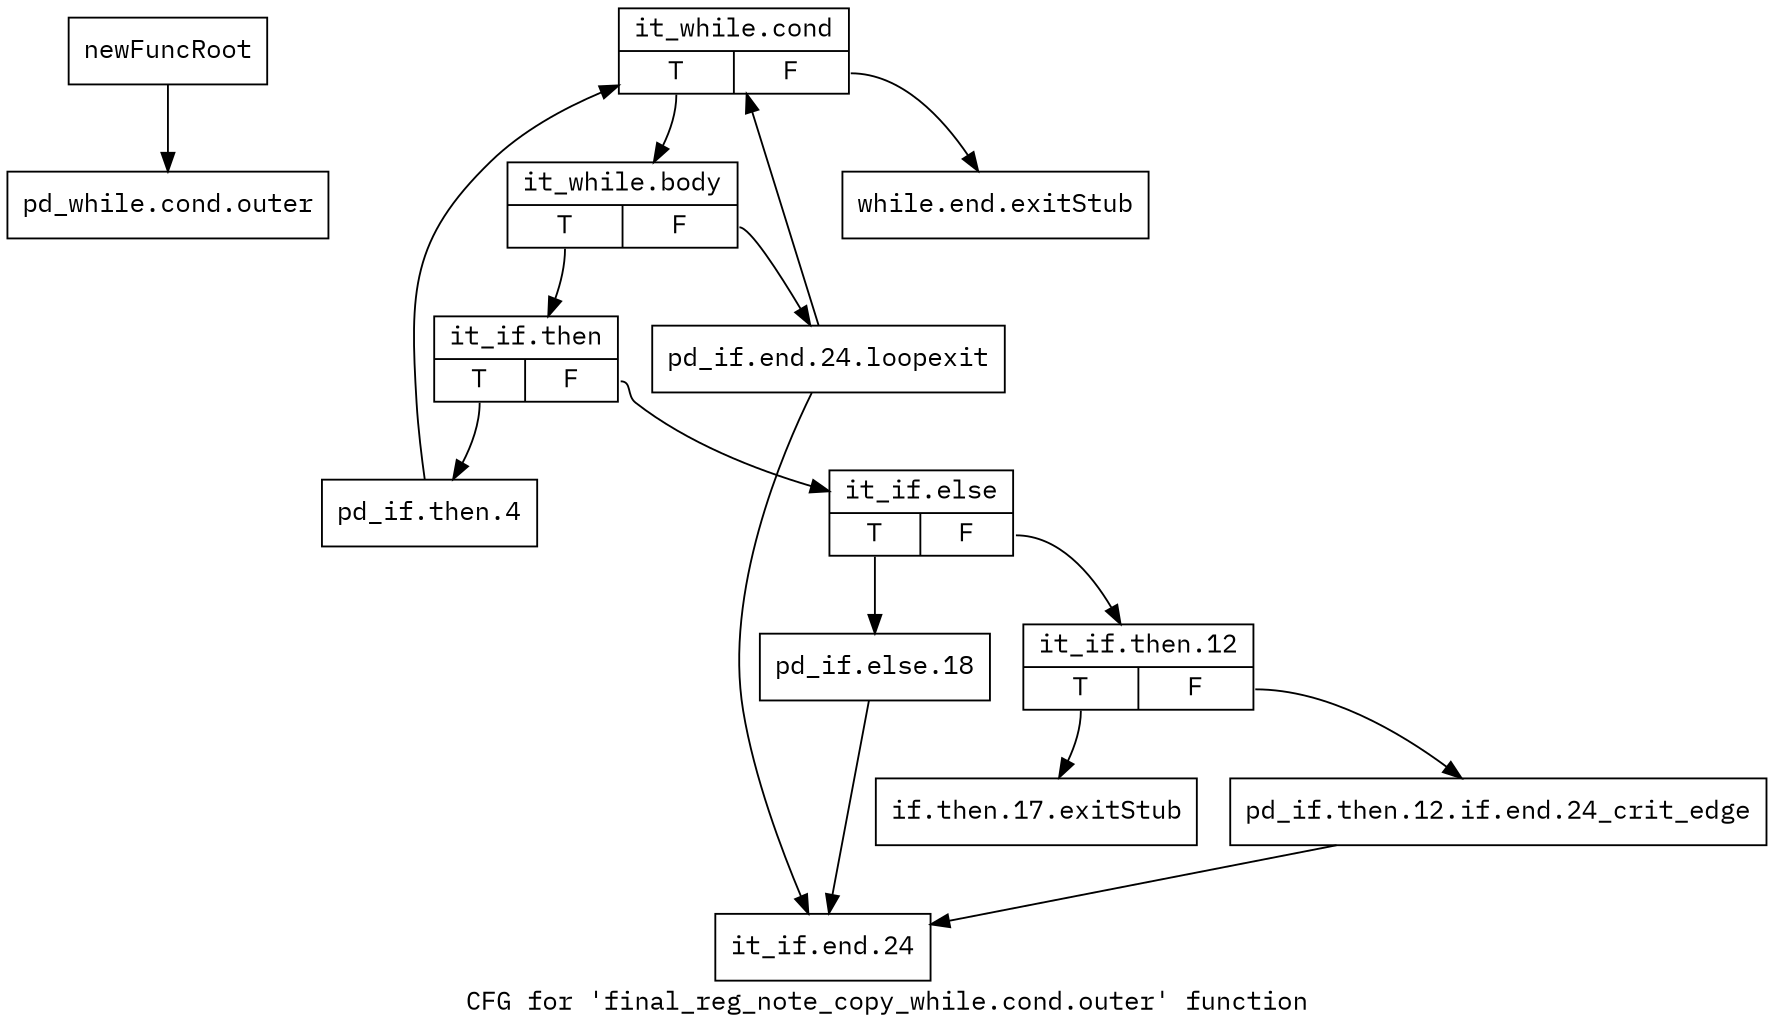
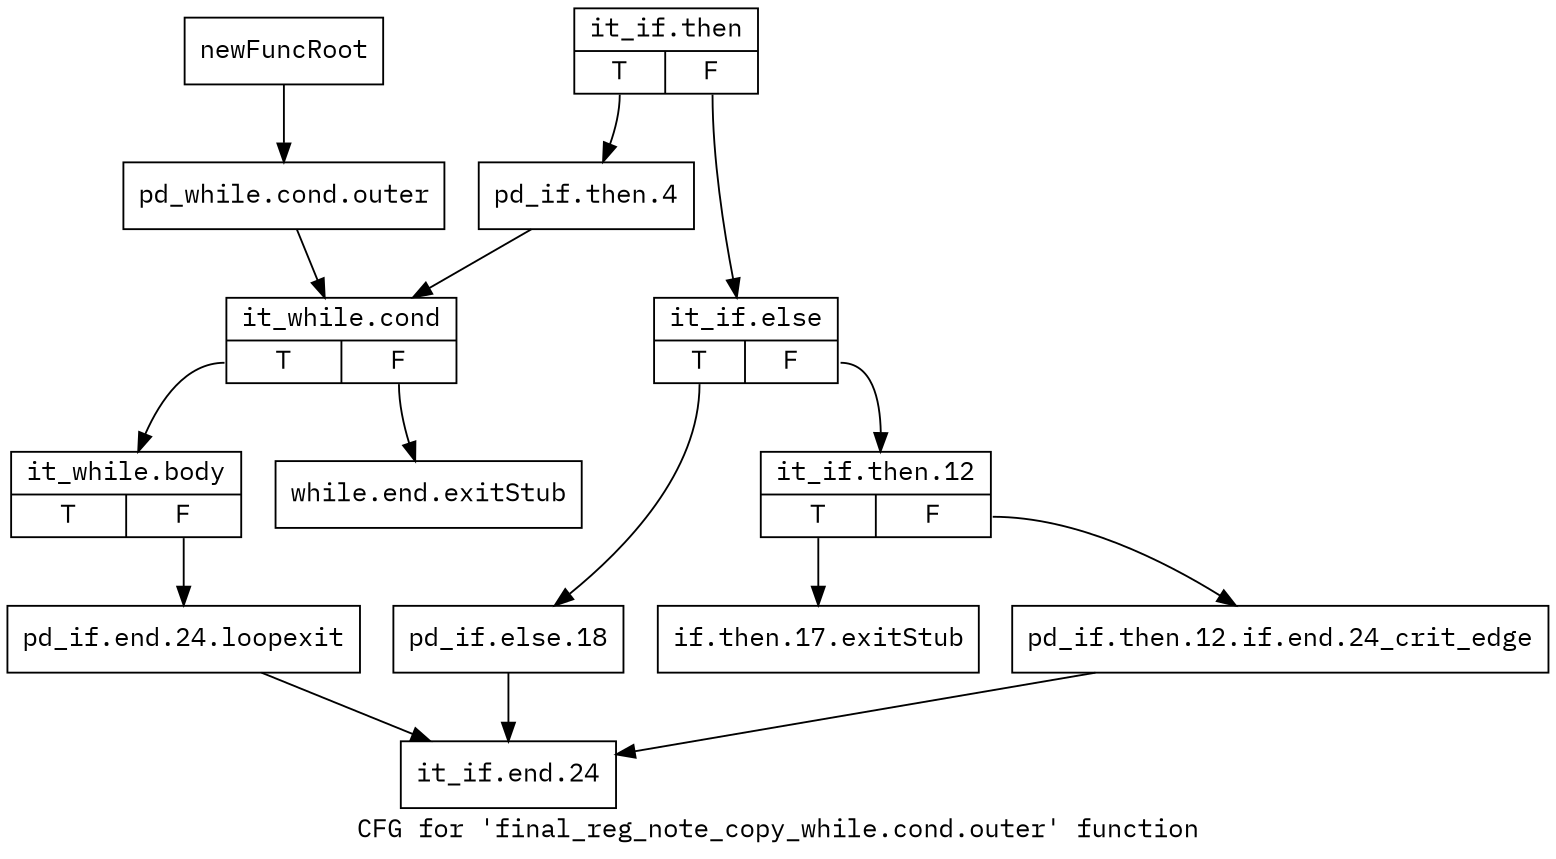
  digraph {
    fontname="IBM Plex Mono"
    label="CFG for 'final_reg_note_copy_while.cond.outer' function"
    node [fontname="IBM Plex Mono" shape=record]
    edge [fontname="IBM Plex Mono"]
    n1 [label="{newFuncRoot}"]
    n2 [label="{pd_while.cond.outer}"]
    n3 [label="{it_while.cond|{<s0>T|<s1>F}}"]
    n4 [label="{while.end.exitStub}"]
    n5 [label="{it_while.body|{<s0>T|<s1>F}}"]
    n6 [label="{if.then.17.exitStub}"]
    n7 [label="{it_if.then|{<s0>T|<s1>F}}"]
    n8 [label="{pd_if.end.24.loopexit}"]
    n9 [label="{pd_if.then.4}"]
    n10 [label="{it_if.else|{<s0>T|<s1>F}}"]
    n11 [label="{it_if.end.24}"]
    n12 [label="{pd_if.else.18}"]
    n13 [label="{it_if.then.12|{<s0>T|<s1>F}}"]
    n14 [label="{pd_if.then.12.if.end.24_crit_edge}"]
    n1 -> n2
-   n8 -> n3
+   n2 -> n3
    n3 -> n4 [tailport=s1]
    n3 -> n5 [tailport=s0]
-   n5 -> n7 [tailport=s0]
    n5 -> n8 [tailport=s1]
    n7 -> n9 [tailport=s0]
    n7 -> n10 [tailport=s1]
    n8 -> n11
    n9 -> n3
    n10 -> n12 [tailport=s0]
    n10 -> n13 [tailport=s1]
    n12 -> n11
    n13 -> n6 [tailport=s0]
    n13 -> n14 [tailport=s1]
    n14 -> n11
  }
